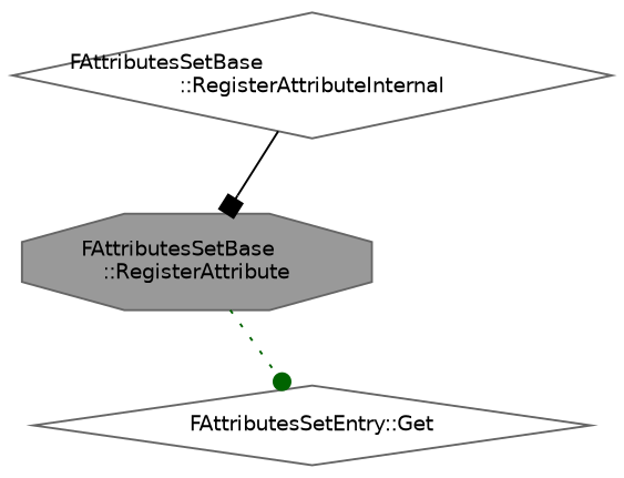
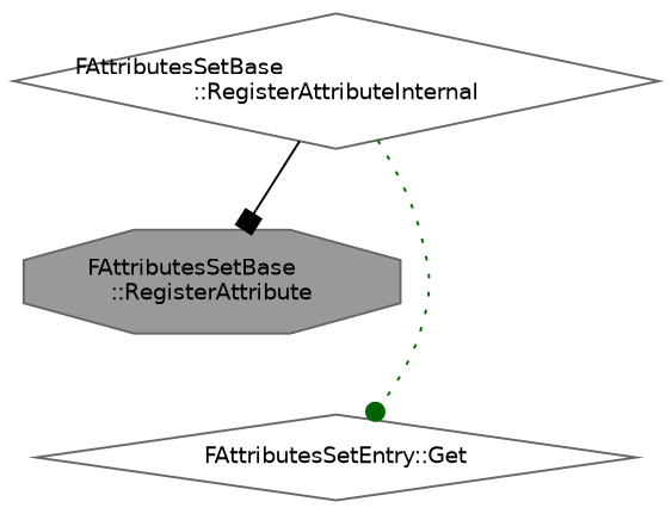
  digraph {
    rankdir=TB
    node [color=grey40 fillcolor=white fontname=Helvetica fontsize=10 shape=diamond style=filled]
    edge [fontname=Helvetica fontsize=10 labelfontname=Helvetica labelfontsize=10]
    n1 [color=gray40 fillcolor=grey60 fontcolor=black height=0.2 label="FAttributesSetBase\l::RegisterAttribute" shape=octagon width=0.4]
    n2 [height=0.2 label="FAttributesSetBase\l::RegisterAttributeInternal" width=0.4]
    n3 [height=0.2 label="FAttributesSetEntry::Get" width=0.4]
    n2 -> n1 [arrowhead=box color=black style=solid]
-   n1 -> n3 [arrowhead=dot color=darkgreen style=dotted]
+   n2 -> n3 [arrowhead=dot color=darkgreen style=dotted]
  }
